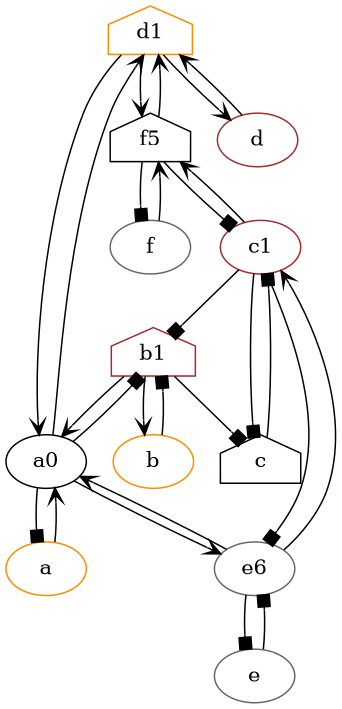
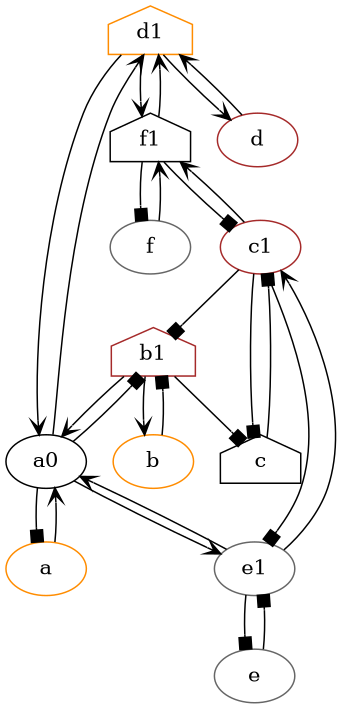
  digraph {
    node [color=darkorange shape=ellipse]
    edge [arrowhead=vee]
    d1 [shape=house]
-   f1 [color=black shape=house label=f5]
+   f1 [color=black shape=house]
    n3 [color=black label=a0]
    d [color=brown]
    c1 [color=brown]
    f [color=gray40]
    b1 [color=brown shape=house]
-   e1 [color=gray40 label=e6]
+   e1 [color=gray40]
    a
    c [color=black shape=house]
    b
    e [color=gray40]
    d1 -> f1
    d1 -> n3
    d1 -> d
    f1 -> d1
    f1 -> c1 [arrowhead=box]
    f1 -> f [arrowhead=box]
    n3 -> d1
    n3 -> b1 [arrowhead=box]
    n3 -> e1
    n3 -> a [arrowhead=box]
    d -> d1
    c1 -> f1
    c1 -> b1 [arrowhead=box]
    c1 -> e1 [arrowhead=box]
    c1 -> c [arrowhead=box]
    f -> f1
    b1 -> n3
    b1 -> c [arrowhead=box]
    b1 -> b
    e1 -> n3
    e1 -> c1
    e1 -> e [arrowhead=box]
    a -> n3
    c -> c1 [arrowhead=box]
    b -> b1 [arrowhead=box]
    e -> e1 [arrowhead=box]
  }
